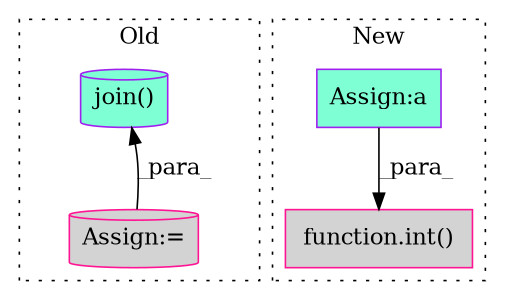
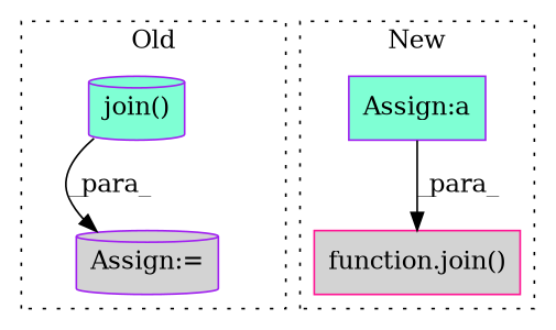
  digraph {
    node [a=75 color=purple fillcolor=aquamarine l=3 shape=cylinder style=filled]
    n1 [l="9,1" label="join()" s="555,576"]
-   n2 [a=68 color=deeppink fillcolor=lightgrey label="Assign:=" s=552]
-   n3 [color=deeppink fillcolor=lightgrey l="4,1" label="function.int()" s="998,1019" shape=box]
+   n2 [a=68 fillcolor=lightgrey label="Assign:=" s=552]
+   n3 [color=deeppink fillcolor=lightgrey l="4,1" label="function.join()" s="998,1019" shape=box]
    n4 [a=82 label="Assign:a" s=1011 shape=box]
    subgraph cluster_1 {
      label=Old
      style=dotted
      n1
      n2
    }
    subgraph cluster_2 {
      label=New
      style=dotted
      n3
      n4
    }
-   n2 -> n1 [label=_para_]
+   n1 -> n2 [label=_para_]
    n4 -> n3 [label=_para_]
  }
